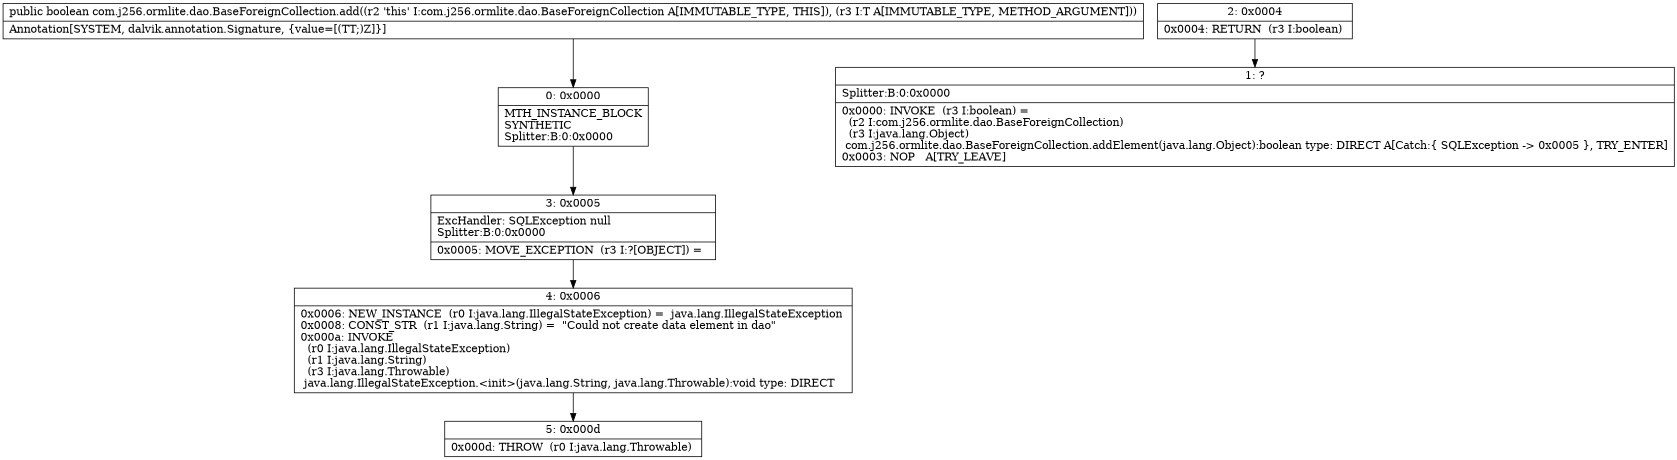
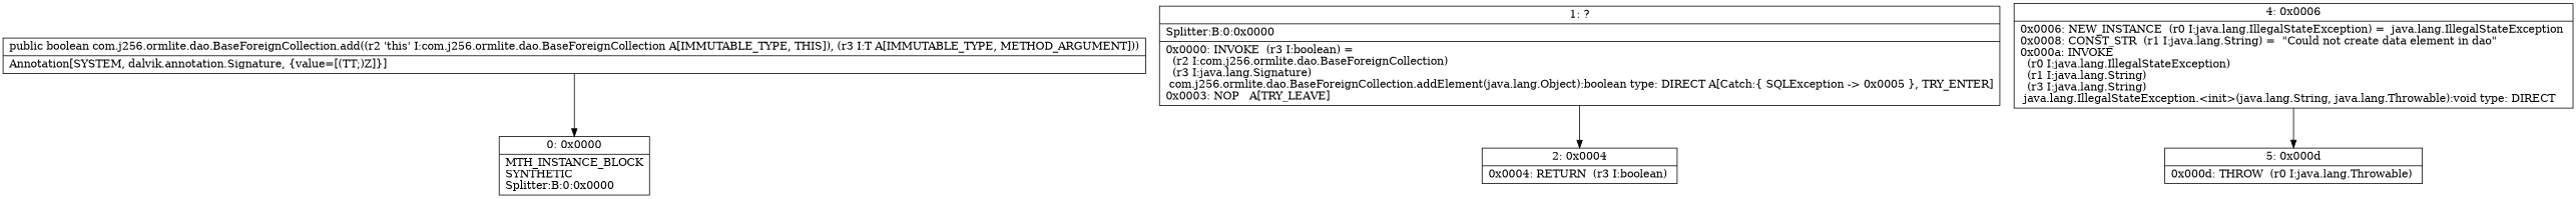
  digraph {
    node [shape=record]
    n1 [label="{0\:\ 0x0000|MTH_INSTANCE_BLOCK\lSYNTHETIC\lSplitter:B:0:0x0000\l}"]
-   n2 [label="{3\:\ 0x0005|ExcHandler: SQLException null\lSplitter:B:0:0x0000\l|0x0005: MOVE_EXCEPTION  (r3 I:?[OBJECT]) =  \l}"]
-   n3 [label="{1\:\ ?|Splitter:B:0:0x0000\l|0x0000: INVOKE  (r3 I:boolean) = \l  (r2 I:com.j256.ormlite.dao.BaseForeignCollection)\l  (r3 I:java.lang.Object)\l com.j256.ormlite.dao.BaseForeignCollection.addElement(java.lang.Object):boolean type: DIRECT A[Catch:\{ SQLException \-\> 0x0005 \}, TRY_ENTER]\l0x0003: NOP   A[TRY_LEAVE]\l}"]
+   n3 [label="{1\:\ ?|Splitter:B:0:0x0000\l|0x0000: INVOKE  (r3 I:boolean) = \l  (r2 I:com.j256.ormlite.dao.BaseForeignCollection)\l  (r3 I:java.lang.Signature)\l com.j256.ormlite.dao.BaseForeignCollection.addElement(java.lang.Object):boolean type: DIRECT A[Catch:\{ SQLException \-\> 0x0005 \}, TRY_ENTER]\l0x0003: NOP   A[TRY_LEAVE]\l}"]
    n4 [label="{2\:\ 0x0004|0x0004: RETURN  (r3 I:boolean) \l}"]
-   n5 [label="{4\:\ 0x0006|0x0006: NEW_INSTANCE  (r0 I:java.lang.IllegalStateException) =  java.lang.IllegalStateException \l0x0008: CONST_STR  (r1 I:java.lang.String) =  \"Could not create data element in dao\" \l0x000a: INVOKE  \l  (r0 I:java.lang.IllegalStateException)\l  (r1 I:java.lang.String)\l  (r3 I:java.lang.Throwable)\l java.lang.IllegalStateException.\<init\>(java.lang.String, java.lang.Throwable):void type: DIRECT \l}"]
+   n5 [label="{4\:\ 0x0006|0x0006: NEW_INSTANCE  (r0 I:java.lang.IllegalStateException) =  java.lang.IllegalStateException \l0x0008: CONST_STR  (r1 I:java.lang.String) =  \"Could not create data element in dao\" \l0x000a: INVOKE  \l  (r0 I:java.lang.IllegalStateException)\l  (r1 I:java.lang.String)\l  (r3 I:java.lang.String)\l java.lang.IllegalStateException.\<init\>(java.lang.String, java.lang.Throwable):void type: DIRECT \l}"]
    n6 [label="{5\:\ 0x000d|0x000d: THROW  (r0 I:java.lang.Throwable) \l}"]
    n7 [label="{public boolean com.j256.ormlite.dao.BaseForeignCollection.add((r2 'this' I:com.j256.ormlite.dao.BaseForeignCollection A[IMMUTABLE_TYPE, THIS]), (r3 I:T A[IMMUTABLE_TYPE, METHOD_ARGUMENT]))  | Annotation[SYSTEM, dalvik.annotation.Signature, \{value=[(TT;)Z]\}]\l}"]
-   n1 -> n2
-   n2 -> n5
-   n4 -> n3
+   n3 -> n4
    n5 -> n6
    n7 -> n1
  }
